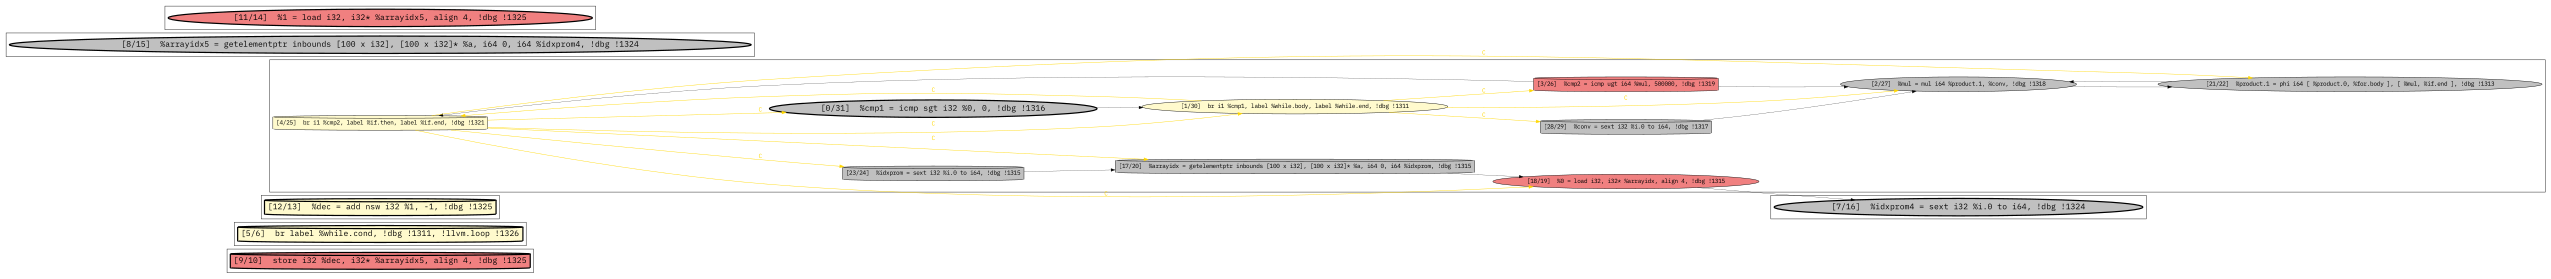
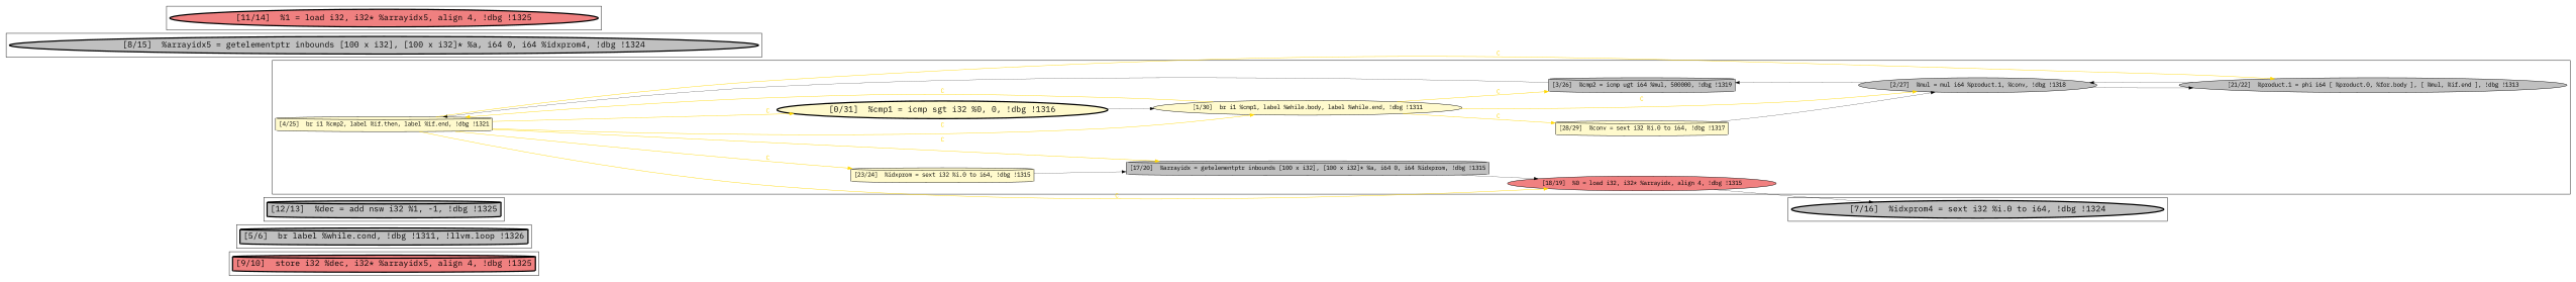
  digraph {
    fontname="IBM Plex Mono"
    rankdir=LR
    node [fillcolor=grey fontname="IBM Plex Mono" shape=cylinder style=filled]
    edge [color=gold fontcolor=gold fontname="IBM Plex Mono" penwidth=1.0 style=solid]
    n1 [fillcolor=lightcoral fontsize=20 label="[9/10]  store i32 %dec, i32* %arrayidx5, align 4, !dbg !1325" penwidth=3.0]
-   n2 [fillcolor=lemonchiffon fontsize=20 label="[5/6]  br label %while.cond, !dbg !1311, !llvm.loop !1326" penwidth=3.0]
-   n3 [fillcolor=lemonchiffon fontsize=20 label="[12/13]  %dec = add nsw i32 %1, -1, !dbg !1325" penwidth=3.0]
+   n2 [fontsize=20 label="[5/6]  br label %while.cond, !dbg !1311, !llvm.loop !1326" penwidth=3.0]
+   n3 [fontsize=20 label="[12/13]  %dec = add nsw i32 %1, -1, !dbg !1325" penwidth=3.0]
    n4 [fontsize=20 label="[7/16]  %idxprom4 = sext i32 %i.0 to i64, !dbg !1324" penwidth=3.0 shape=ellipse]
    n5 [fillcolor=lightcoral label="[18/19]  %0 = load i32, i32* %arrayidx, align 4, !dbg !1315" shape=ellipse]
-   n6 [fontsize=20 label="[0/31]  %cmp1 = icmp sgt i32 %0, 0, !dbg !1316" penwidth=3.0 shape=ellipse]
-   n7 [fillcolor=lightcoral label="[3/26]  %cmp2 = icmp ugt i64 %mul, 500000, !dbg !1319"]
+   n6 [fillcolor=lemonchiffon fontsize=20 label="[0/31]  %cmp1 = icmp sgt i32 %0, 0, !dbg !1316" penwidth=3.0 shape=ellipse]
+   n7 [label="[3/26]  %cmp2 = icmp ugt i64 %mul, 500000, !dbg !1319"]
    n8 [fillcolor=lemonchiffon label="[4/25]  br i1 %cmp2, label %if.then, label %if.end, !dbg !1321"]
    n9 [fillcolor=lemonchiffon label="[1/30]  br i1 %cmp1, label %while.body, label %while.end, !dbg !1311" shape=ellipse]
-   n10 [label="[28/29]  %conv = sext i32 %i.0 to i64, !dbg !1317"]
+   n10 [fillcolor=lemonchiffon label="[28/29]  %conv = sext i32 %i.0 to i64, !dbg !1317"]
    n11 [label="[2/27]  %mul = mul i64 %product.1, %conv, !dbg !1318" shape=ellipse]
    n12 [label="[21/22]  %product.1 = phi i64 [ %product.0, %for.body ], [ %mul, %if.end ], !dbg !1313" shape=ellipse]
-   n13 [label="[23/24]  %idxprom = sext i32 %i.0 to i64, !dbg !1315"]
+   n13 [fillcolor=lemonchiffon label="[23/24]  %idxprom = sext i32 %i.0 to i64, !dbg !1315"]
    n14 [label="[17/20]  %arrayidx = getelementptr inbounds [100 x i32], [100 x i32]* %a, i64 0, i64 %idxprom, !dbg !1315"]
    n15 [fontsize=20 label="[8/15]  %arrayidx5 = getelementptr inbounds [100 x i32], [100 x i32]* %a, i64 0, i64 %idxprom4, !dbg !1324" penwidth=3.0 shape=ellipse]
    n16 [fillcolor=lightcoral fontsize=20 label="[11/14]  %1 = load i32, i32* %arrayidx5, align 4, !dbg !1325" penwidth=3.0 shape=ellipse]
    subgraph cluster_1 {
      n1
    }
    subgraph cluster_2 {
      n2
    }
    subgraph cluster_3 {
      n3
    }
    subgraph cluster_4 {
      n4
    }
    subgraph cluster_5 {
      n5
      n6
      n7
      n8
      n9
      n10
      n11
      n12
      n13
      n14
    }
    subgraph cluster_6 {
      n15
    }
    subgraph cluster_7 {
      n16
    }
    n5 -> n4 [color=black fontcolor=black penwidth=0.5]
    n6 -> n9 [color=black fontcolor=black penwidth=0.5]
    n7 -> n8 [color=black fontcolor=black penwidth=0.5]
    n8 -> n5 [label=C]
    n8 -> n6 [label=C]
    n8 -> n9 [label=C]
    n8 -> n12 [label=C]
    n8 -> n13 [label=C]
    n8 -> n14 [label=C]
    n9 -> n7 [label=C]
    n9 -> n8 [label=C]
    n9 -> n10 [label=C]
    n9 -> n11 [label=C]
    n10 -> n11 [color=black fontcolor=black penwidth=0.5]
-   n7 -> n11 [color=black fontcolor=black penwidth=0.5]
+   n11 -> n7 [color=black fontcolor=black penwidth=0.5]
    n11 -> n12 [color=black fontcolor=black penwidth=0.5]
    n12 -> n11 [color=black fontcolor=black penwidth=0.5]
    n13 -> n14 [color=black fontcolor=black penwidth=0.5]
    n14 -> n5 [color=black fontcolor=black penwidth=0.5]
  }
